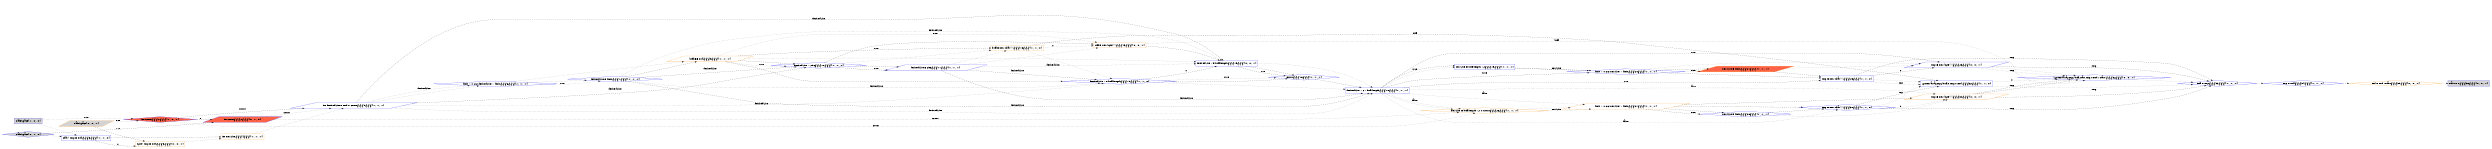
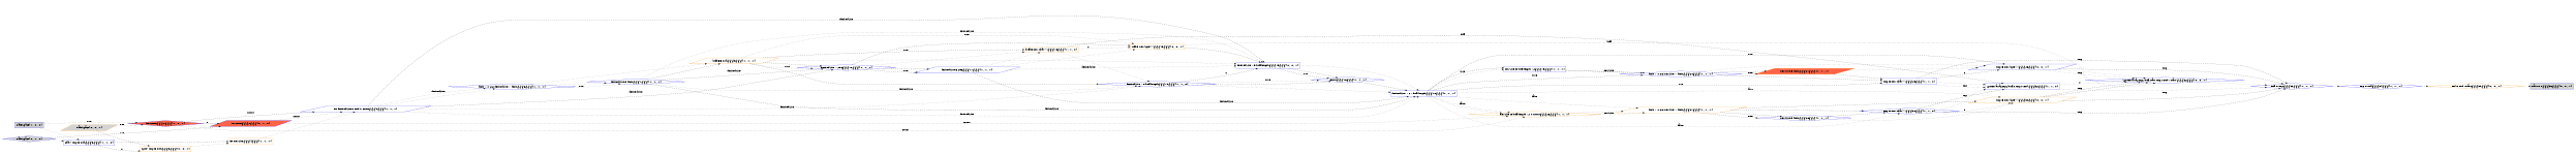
  digraph {
    rankdir=LR
    node [color=blue fillcolor=white shape=diamond style=filled]
    edge [style=dotted]
    n1 [label="int desiredSize = end + count@@@5@@@['1', '1', '1']" shape=parallelogram]
    n2 [label="desiredSize < 256@@@10@@@['1', '1', '1']"]
    n3 [label="desiredSize <= buff.length@@@15@@@['0', '0', '1']" shape=box]
    n4 [label="desiredSize <= buff.length@@@15@@@['1', '1', '0']"]
    n5 [label="desiredSize < 2 * buff.length@@@18@@@['1', '1', '1']" shape=box]
    n6 [label="limit > 0 && desiredSize > limit@@@6@@@['1', '1', '1']"]
    n7 [color=darkorange label="buff = new char((((@@@13@@@['1', '1', '0']" shape=box]
    n8 [color=darkorange label="buff = new byte((((@@@13@@@['0', '0', '1']" shape=box]
    n9 [label="desiredSize = 256@@@11@@@['1', '1', '1']" shape=parallelogram]
    n10 [label="return@@@16@@@['1', '1', '1']"]
    n11 [color=darkorange label="newSize = buff.length * 2 + count@@@26@@@['1', '1', '1']"]
    n12 [color=darkorange label="limit > 0 && newSize > limit@@@27@@@['1', '1', '1']" shape=parallelogram]
    n13 [label="newSize = buff.length * 2@@@19@@@['1', '1', '1']" shape=box]
    n14 [label="limit > 0 && newSize > limit@@@20@@@['1', '1', '1']"]
    n15 [label="tmp = new byte((((@@@23@@@['0', '0', '1']" shape=parallelogram]
    n16 [label="tmp = new char((((@@@23@@@['1', '1', '0']" shape=box]
    n17 [color=darkorange label="tmp = new byte((((@@@30@@@['0', '0', '1']" shape=parallelogram]
    n18 [label="tmp = new char((((@@@30@@@['1', '1', '0']"]
    n19 [label="desiredSize = limit@@@7@@@['1', '1', '1']"]
    n20 [color=darkorange label="buff == null@@@9@@@['1', '1', '1']" shape=parallelogram]
    n21 [color=darkorange fillcolor=lightgray label="makeSpace['0', '0', '1']" shape=parallelogram]
    n22 [color=darkorange label="byte(( tmp = null@@@3@@@['0', '0', '1']" shape=box]
    n23 [fillcolor=tomato label="int count@@@2@@@['1', '0', '1']"]
    n24 [color=darkorange label="int newSize@@@4@@@['1', '1', '1']" shape=box]
    n25 [fillcolor=tomato label="int count@@@2@@@['0', '1', '0']" shape=parallelogram]
    n26 [label="buff = tmp@@@33@@@['1', '1', '1']"]
    n27 [label="tmp = null@@@34@@@['1', '1', '1']"]
    n28 [color=darkorange label="end = end - start@@@35@@@['0', '0', '1']"]
    n29 [label="newSize = limit@@@28@@@['1', '1', '1']"]
    n30 [label="System.arraycopy(buff,0,tmp,0,end)@@@32@@@['1', '1', '0']" shape=box]
    n31 [label="System.arraycopy(buff,start,tmp,0,end - start)@@@32@@@['0', '0', '1']"]
    n32 [color=darkorange fillcolor=tomato label="newSize = limit@@@21@@@['1', '1', '1']" shape=parallelogram]
    n33 [fillcolor=lightgray label="makeSpace['0', '1', '0']"]
    n34 [label="char(( tmp = null@@@3@@@['1', '1', '0']" shape=box]
    n35 [fillcolor=lightgray label="makeSpace['1', '0', '0']" shape=box]
    n36 [fillcolor=lightgray label="start = 0@@@36@@@['0', '0', '1']" shape=box]
    n1 -> n2 [label=desiredSize style=dashed]
    n1 -> n3 [label=desiredSize style=dashed]
    n1 -> n4 [label=desiredSize]
    n1 -> n5 [label=desiredSize]
    n1 -> n6
    n1 -> n6 [label=desiredSize]
    n2 -> n7
    n2 -> n8 [style=dashed]
    n2 -> n9 [style=dashed]
    n2 -> n9 [label=true style=dashed]
    n3 -> n5
    n3 -> n10 [style=dashed]
    n3 -> n10 [label=true style=dashed]
    n4 -> n3 [label=0 style=dashed]
    n4 -> n5
    n4 -> n10 [style=dashed]
    n4 -> n10 [label=true]
    n5 -> n11 [label=false]
    n5 -> n11
    n5 -> n12 [label=false]
    n5 -> n13
    n5 -> n13 [label=true style=dashed]
    n5 -> n14 [label=true style=dashed]
    n5 -> n15 [label=true style=dashed]
    n5 -> n16 [label=true style=dashed]
    n5 -> n17 [label=false]
    n5 -> n18 [label=false]
    n6 -> n19
    n6 -> n19 [label=true]
    n6 -> n20
    n7 -> n4
    n7 -> n8 [label=0]
    n7 -> n30 [label=buff style=dashed]
    n8 -> n3 [style=dashed]
    n8 -> n31 [label=buff]
    n9 -> n3 [label=desiredSize]
-   n9 -> n4 [label=desiredSize style=dashed]
    n9 -> n5 [label=desiredSize style=dashed]
    n9 -> n7
    n9 -> n8
    n10 -> n5 [style=dashed]
    n11 -> n12 [label=newSize]
    n11 -> n12
    n12 -> n17 [style=dashed]
    n12 -> n18 [style=dashed]
    n12 -> n29 [style=dashed]
    n12 -> n29 [label=true style=dashed]
    n13 -> n14 [style=dashed]
    n13 -> n14 [label=newSize style=dashed]
    n14 -> n15
    n14 -> n16 [style=dashed]
    n14 -> n32 [label=true]
    n14 -> n32 [style=dashed]
    n15 -> n26 [label=tmp style=dashed]
    n15 -> n31 [label=tmp]
    n15 -> n31
    n16 -> n15 [label=0 style=dashed]
    n16 -> n26 [label=tmp style=dashed]
    n16 -> n30
    n16 -> n30 [label=tmp]
    n17 -> n26 [label=tmp style=dashed]
    n17 -> n31 [style=dashed]
    n17 -> n31 [label=tmp style=dashed]
    n18 -> n17 [label=0]
    n18 -> n26 [label=tmp style=dashed]
    n18 -> n30
    n18 -> n30 [label=tmp style=dashed]
    n19 -> n2 [label=desiredSize style=dashed]
    n19 -> n3 [label=desiredSize]
    n19 -> n4 [label=desiredSize]
    n19 -> n5 [label=desiredSize style=dashed]
    n19 -> n20 [style=dashed]
    n20 -> n2 [style=dashed]
    n20 -> n2 [label=true]
    n20 -> n3
    n20 -> n4 [style=dashed]
    n20 -> n7 [label=true style=dashed]
    n20 -> n8 [label=true]
    n21 -> n22 [style=dashed]
    n21 -> n23 [label=true]
    n22 -> n24
    n23 -> n1 [label=count style=dashed]
    n23 -> n11 [label=count]
    n23 -> n25 [label=0 style=dashed]
    n24 -> n1
    n25 -> n1 [label=count]
    n25 -> n11 [label=count]
    n26 -> n27
    n27 -> n28 [style=dashed]
    n28 -> n36
    n29 -> n17
    n29 -> n18 [style=dashed]
    n30 -> n26
    n30 -> n31 [label=0]
    n31 -> n26
    n32 -> n15
    n32 -> n16 [style=dashed]
    n33 -> n25 [label=true style=dashed]
    n33 -> n34
    n34 -> n22 [label=0 style=dashed]
    n34 -> n24 [style=dashed]
    n35 -> n23 [label=true]
    n35 -> n34
  }
